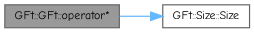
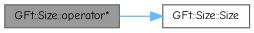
  digraph {
    rankdir=LR
    fontname="Comic Neue"
    node [fontname="Comic Neue" fontsize=10 shape=box style=filled]
-   n1 [color=gray40 fillcolor=grey60 fontcolor=black height=0.2 label="GFt::GFt::operator*" width=0.4]
+   n1 [color=gray40 fillcolor=grey60 fontcolor=black height=0.2 label="GFt::Size::operator*" width=0.4]
    n2 [color=grey40 fillcolor=white height=0.2 label="GFt::Size::Size" width=0.4]
    n1 -> n2 [color=steelblue1 fontname="Comic Neue" fontsize=10 labelfontname=Helvetica labelfontsize=10 style=solid]
  }
